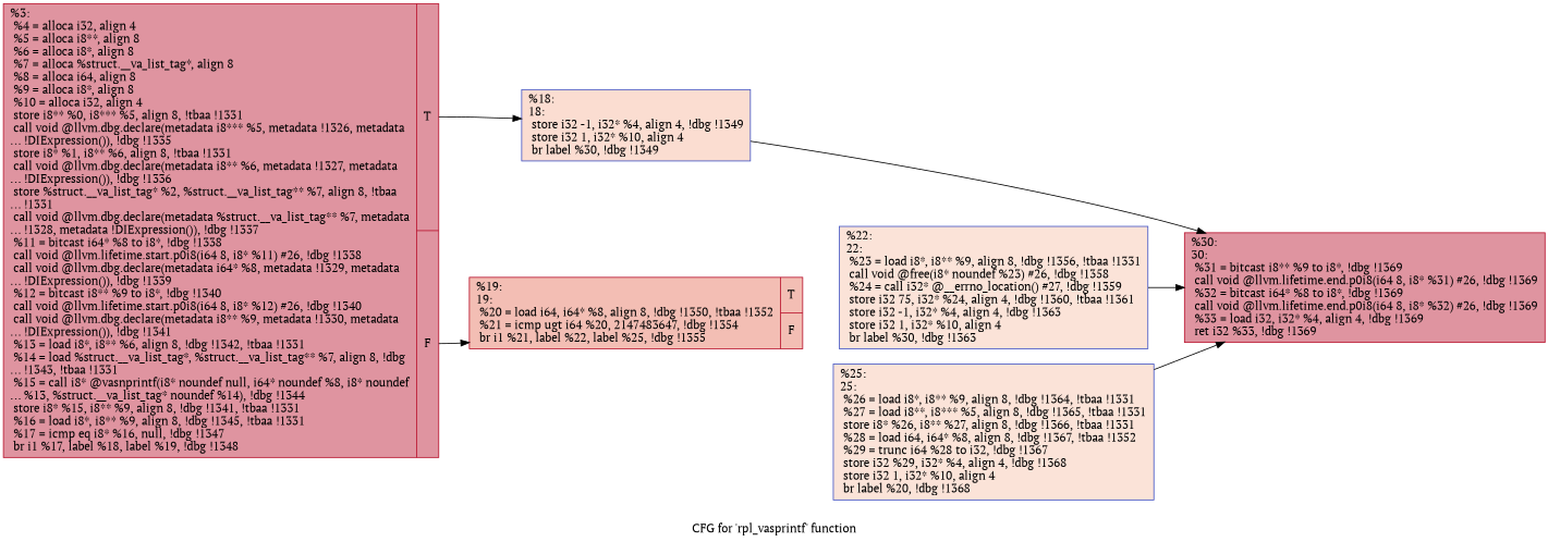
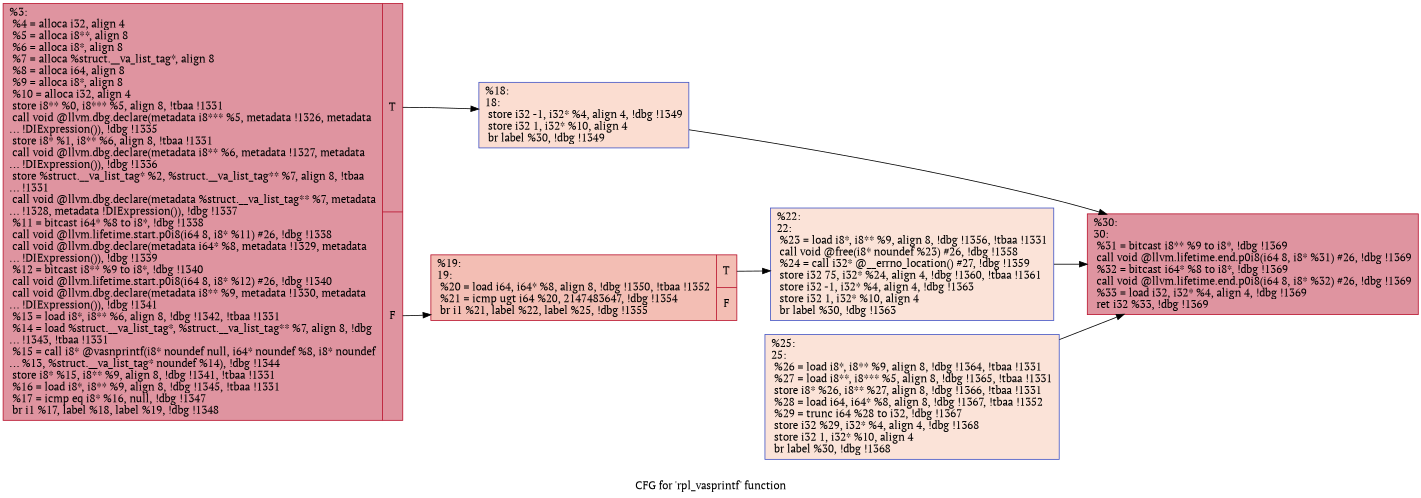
  digraph {
    fontname="PT Serif"
    label="CFG for 'rpl_vasprintf' function"
    rankdir=LR
    node [color="#b70d28ff" fillcolor="#b70d2870" fontname="PT Serif" shape=record style=filled]
    edge [fontname="PT Serif"]
    n1 [label="{%3:\l  %4 = alloca i32, align 4\l  %5 = alloca i8**, align 8\l  %6 = alloca i8*, align 8\l  %7 = alloca %struct.__va_list_tag*, align 8\l  %8 = alloca i64, align 8\l  %9 = alloca i8*, align 8\l  %10 = alloca i32, align 4\l  store i8** %0, i8*** %5, align 8, !tbaa !1331\l  call void @llvm.dbg.declare(metadata i8*** %5, metadata !1326, metadata\l... !DIExpression()), !dbg !1335\l  store i8* %1, i8** %6, align 8, !tbaa !1331\l  call void @llvm.dbg.declare(metadata i8** %6, metadata !1327, metadata\l... !DIExpression()), !dbg !1336\l  store %struct.__va_list_tag* %2, %struct.__va_list_tag** %7, align 8, !tbaa\l... !1331\l  call void @llvm.dbg.declare(metadata %struct.__va_list_tag** %7, metadata\l... !1328, metadata !DIExpression()), !dbg !1337\l  %11 = bitcast i64* %8 to i8*, !dbg !1338\l  call void @llvm.lifetime.start.p0i8(i64 8, i8* %11) #26, !dbg !1338\l  call void @llvm.dbg.declare(metadata i64* %8, metadata !1329, metadata\l... !DIExpression()), !dbg !1339\l  %12 = bitcast i8** %9 to i8*, !dbg !1340\l  call void @llvm.lifetime.start.p0i8(i64 8, i8* %12) #26, !dbg !1340\l  call void @llvm.dbg.declare(metadata i8** %9, metadata !1330, metadata\l... !DIExpression()), !dbg !1341\l  %13 = load i8*, i8** %6, align 8, !dbg !1342, !tbaa !1331\l  %14 = load %struct.__va_list_tag*, %struct.__va_list_tag** %7, align 8, !dbg\l... !1343, !tbaa !1331\l  %15 = call i8* @vasnprintf(i8* noundef null, i64* noundef %8, i8* noundef\l... %13, %struct.__va_list_tag* noundef %14), !dbg !1344\l  store i8* %15, i8** %9, align 8, !dbg !1341, !tbaa !1331\l  %16 = load i8*, i8** %9, align 8, !dbg !1345, !tbaa !1331\l  %17 = icmp eq i8* %16, null, !dbg !1347\l  br i1 %17, label %18, label %19, !dbg !1348\l|{<s0>T|<s1>F}}"]
    n2 [color="#3d50c3ff" fillcolor="#f7b39670" label="{%18:\l18:                                               \l  store i32 -1, i32* %4, align 4, !dbg !1349\l  store i32 1, i32* %10, align 4\l  br label %30, !dbg !1349\l}"]
    n3 [fillcolor="#e36c5570" label="{%19:\l19:                                               \l  %20 = load i64, i64* %8, align 8, !dbg !1350, !tbaa !1352\l  %21 = icmp ugt i64 %20, 2147483647, !dbg !1354\l  br i1 %21, label %22, label %25, !dbg !1355\l|{<s0>T|<s1>F}}"]
    n4 [label="{%30:\l30:                                               \l  %31 = bitcast i8** %9 to i8*, !dbg !1369\l  call void @llvm.lifetime.end.p0i8(i64 8, i8* %31) #26, !dbg !1369\l  %32 = bitcast i64* %8 to i8*, !dbg !1369\l  call void @llvm.lifetime.end.p0i8(i64 8, i8* %32) #26, !dbg !1369\l  %33 = load i32, i32* %4, align 4, !dbg !1369\l  ret i32 %33, !dbg !1369\l}"]
    n5 [color="#3d50c3ff" fillcolor="#f6bfa670" label="{%22:\l22:                                               \l  %23 = load i8*, i8** %9, align 8, !dbg !1356, !tbaa !1331\l  call void @free(i8* noundef %23) #26, !dbg !1358\l  %24 = call i32* @__errno_location() #27, !dbg !1359\l  store i32 75, i32* %24, align 4, !dbg !1360, !tbaa !1361\l  store i32 -1, i32* %4, align 4, !dbg !1363\l  store i32 1, i32* %10, align 4\l  br label %30, !dbg !1363\l}"]
-   n6 [color="#3d50c3ff" fillcolor="#f6bfa670" label="{%25:\l25:                                               \l  %26 = load i8*, i8** %9, align 8, !dbg !1364, !tbaa !1331\l  %27 = load i8**, i8*** %5, align 8, !dbg !1365, !tbaa !1331\l  store i8* %26, i8** %27, align 8, !dbg !1366, !tbaa !1331\l  %28 = load i64, i64* %8, align 8, !dbg !1367, !tbaa !1352\l  %29 = trunc i64 %28 to i32, !dbg !1367\l  store i32 %29, i32* %4, align 4, !dbg !1368\l  store i32 1, i32* %10, align 4\l  br label %20, !dbg !1368\l}"]
+   n6 [color="#3d50c3ff" fillcolor="#f6bfa670" label="{%25:\l25:                                               \l  %26 = load i8*, i8** %9, align 8, !dbg !1364, !tbaa !1331\l  %27 = load i8**, i8*** %5, align 8, !dbg !1365, !tbaa !1331\l  store i8* %26, i8** %27, align 8, !dbg !1366, !tbaa !1331\l  %28 = load i64, i64* %8, align 8, !dbg !1367, !tbaa !1352\l  %29 = trunc i64 %28 to i32, !dbg !1367\l  store i32 %29, i32* %4, align 4, !dbg !1368\l  store i32 1, i32* %10, align 4\l  br label %30, !dbg !1368\l}"]
    n1 -> n2 [tailport=s0]
    n1 -> n3 [tailport=s1]
    n2 -> n4
+   n3 -> n5 [tailport=s0]
    n5 -> n4
    n6 -> n4
  }
